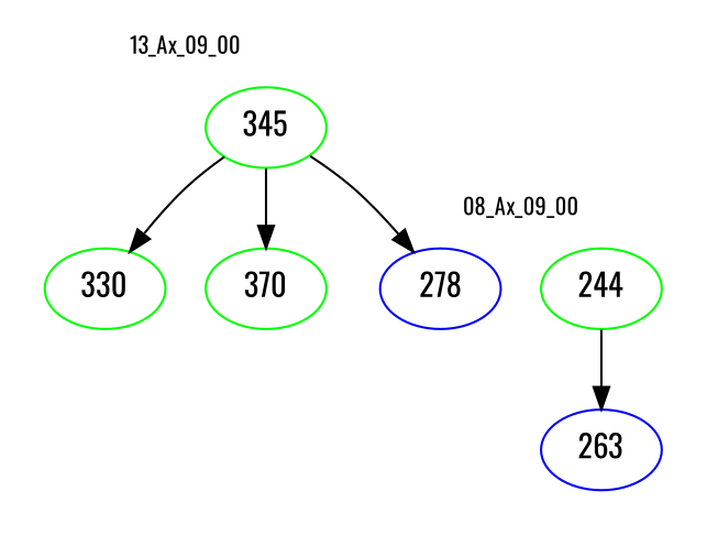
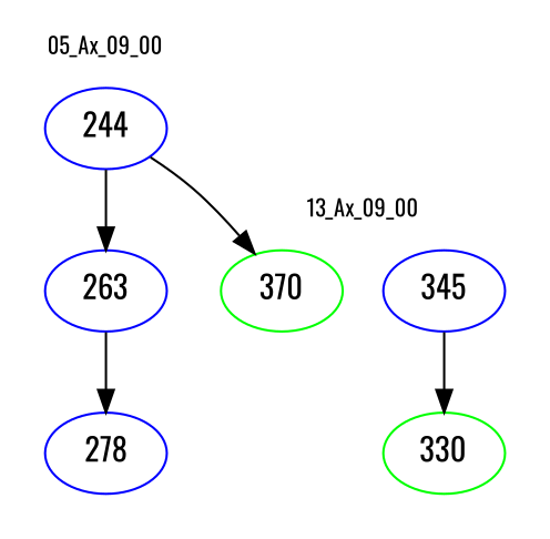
  digraph {
    fontname=Oswald
    node [color=blue fontname=Oswald]
    edge [color=black fontname=Oswald]
    n1 [label=263]
-   n2 [color=green label=244]
+   n2 [label=244]
    n3 [label=278]
-   n4 [color=green label=345]
+   n4 [label=345]
    n5 [color=green label=330]
    n6 [color=green label=370]
    subgraph cluster_1 {
      color=white
      fontsize=10
-     label="08_Ax_09_00"
+     label="05_Ax_09_00"
      n1
      n2
      n3
    }
    subgraph cluster_2 {
      color=white
      fontsize=10
      label="13_Ax_09_00"
      n4
      n5
      n6
    }
-   n4 -> n3
+   n1 -> n3
    n2 -> n1
    n4 -> n5
-   n4 -> n6
+   n2 -> n6
  }
